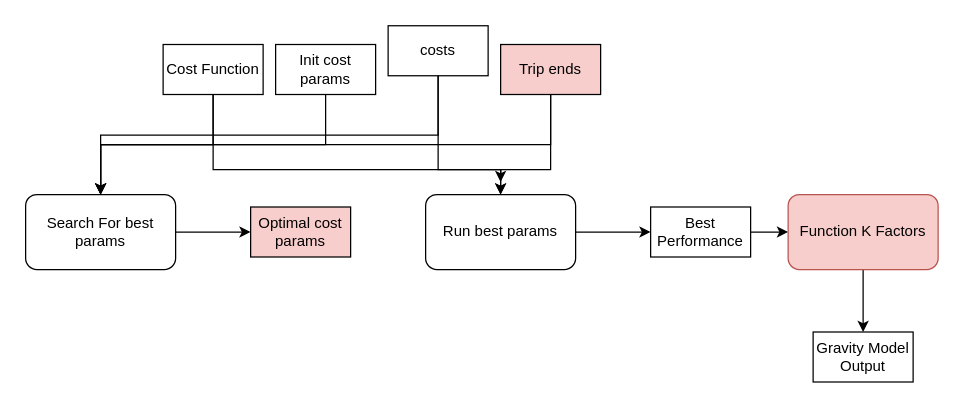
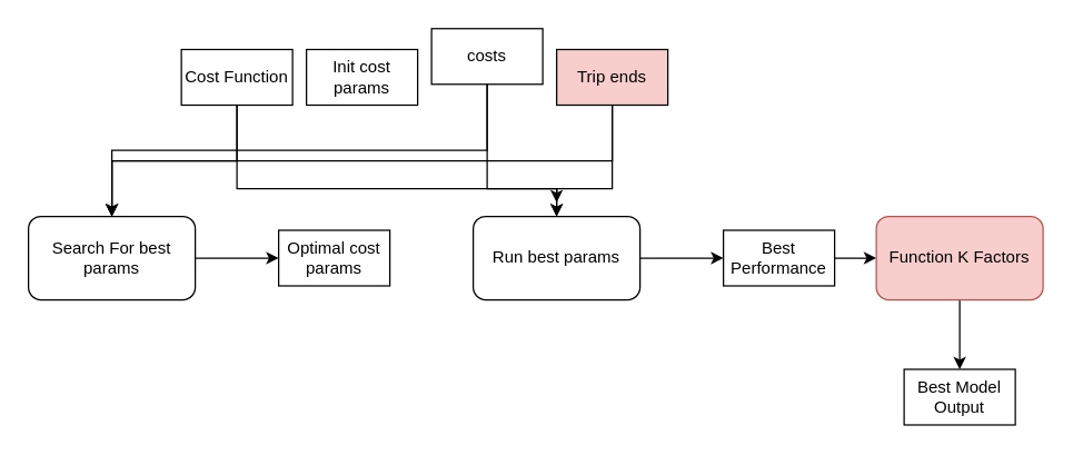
  <mxCell id="0" />
  <mxCell id="1" parent="0" />
  <mxCell id="2" style="edgeStyle=orthogonalEdgeStyle;rounded=0;orthogonalLoop=1;jettySize=auto;html=1;exitX=1;exitY=0.5;exitDx=0;exitDy=0;" parent="1" source="3" target="17" edge="1"><mxGeometry relative="1" as="geometry" /></mxCell>
  <mxCell id="3" value="Search For best params" style="rounded=1;whiteSpace=wrap;html=1;" parent="1" vertex="1"><mxGeometry x="20" y="155" width="120" height="60" as="geometry" /></mxCell>
  <mxCell id="4" style="edgeStyle=orthogonalEdgeStyle;rounded=0;orthogonalLoop=1;jettySize=auto;html=1;exitX=0.5;exitY=1;exitDx=0;exitDy=0;" parent="1" source="6" target="3" edge="1"><mxGeometry relative="1" as="geometry" /></mxCell>
  <mxCell id="5" style="edgeStyle=orthogonalEdgeStyle;rounded=0;orthogonalLoop=1;jettySize=auto;html=1;" parent="1" source="6" target="16" edge="1"><mxGeometry relative="1" as="geometry"><Array as="points"><mxPoint x="170" y="135" /><mxPoint x="400" y="135" /></Array></mxGeometry></mxCell>
  <mxCell id="6" value="Cost Function" style="rounded=0;whiteSpace=wrap;html=1;" parent="1" vertex="1"><mxGeometry x="130" y="35" width="80" height="40" as="geometry" /></mxCell>
- <mxCell id="7" style="edgeStyle=orthogonalEdgeStyle;rounded=0;orthogonalLoop=1;jettySize=auto;html=1;exitX=0.5;exitY=1;exitDx=0;exitDy=0;" parent="1" source="8" target="3" edge="1"><mxGeometry relative="1" as="geometry" /></mxCell>
  <mxCell id="8" value="Init cost params" style="rounded=0;whiteSpace=wrap;html=1;" parent="1" vertex="1"><mxGeometry x="220" y="35" width="80" height="40" as="geometry" /></mxCell>
  <mxCell id="9" style="edgeStyle=orthogonalEdgeStyle;rounded=0;orthogonalLoop=1;jettySize=auto;html=1;exitX=0.5;exitY=1;exitDx=0;exitDy=0;" parent="1" source="11" target="3" edge="1"><mxGeometry relative="1" as="geometry" /></mxCell>
  <mxCell id="10" style="edgeStyle=orthogonalEdgeStyle;rounded=0;orthogonalLoop=1;jettySize=auto;html=1;exitX=0.5;exitY=1;exitDx=0;exitDy=0;" parent="1" source="11" edge="1"><mxGeometry relative="1" as="geometry"><mxPoint x="400" y="145" as="targetPoint" /><Array as="points"><mxPoint x="350" y="135" /><mxPoint x="400" y="135" /></Array></mxGeometry></mxCell>
  <mxCell id="11" value="costs" style="rounded=0;whiteSpace=wrap;html=1;" parent="1" vertex="1"><mxGeometry x="310" y="20" width="80" height="40" as="geometry" /></mxCell>
  <mxCell id="12" style="edgeStyle=orthogonalEdgeStyle;rounded=0;orthogonalLoop=1;jettySize=auto;html=1;exitX=0.5;exitY=1;exitDx=0;exitDy=0;" parent="1" source="14" target="3" edge="1"><mxGeometry relative="1" as="geometry" /></mxCell>
  <mxCell id="13" style="edgeStyle=orthogonalEdgeStyle;rounded=0;orthogonalLoop=1;jettySize=auto;html=1;entryX=0.5;entryY=0;entryDx=0;entryDy=0;" parent="1" source="14" target="16" edge="1"><mxGeometry relative="1" as="geometry"><Array as="points"><mxPoint x="440" y="135" /><mxPoint x="400" y="135" /></Array></mxGeometry></mxCell>
  <mxCell id="14" value="Trip ends" style="rounded=0;whiteSpace=wrap;html=1;fillColor=#f8cecc;" parent="1" vertex="1"><mxGeometry x="400" y="35" width="80" height="40" as="geometry" /></mxCell>
  <mxCell id="15" value="" style="edgeStyle=orthogonalEdgeStyle;rounded=0;orthogonalLoop=1;jettySize=auto;html=1;" parent="1" source="16" target="19" edge="1"><mxGeometry relative="1" as="geometry" /></mxCell>
  <mxCell id="16" value="Run best params" style="rounded=1;whiteSpace=wrap;html=1;" parent="1" vertex="1"><mxGeometry x="340" y="155" width="120" height="60" as="geometry" /></mxCell>
- <mxCell id="17" value="Optimal cost params" style="rounded=0;whiteSpace=wrap;html=1;fillColor=#f8cecc;" parent="1" vertex="1"><mxGeometry x="200" y="165" width="80" height="40" as="geometry" /></mxCell>
+ <mxCell id="17" value="Optimal cost params" style="rounded=0;whiteSpace=wrap;html=1;" parent="1" vertex="1"><mxGeometry x="200" y="165" width="80" height="40" as="geometry" /></mxCell>
  <mxCell id="18" value="" style="edgeStyle=orthogonalEdgeStyle;rounded=0;orthogonalLoop=1;jettySize=auto;html=1;" parent="1" source="19" target="21" edge="1"><mxGeometry relative="1" as="geometry" /></mxCell>
  <mxCell id="19" value="Best Performance" style="rounded=0;whiteSpace=wrap;html=1;" parent="1" vertex="1"><mxGeometry x="520" y="165" width="80" height="40" as="geometry" /></mxCell>
  <mxCell id="20" value="" style="edgeStyle=orthogonalEdgeStyle;rounded=0;orthogonalLoop=1;jettySize=auto;html=1;" parent="1" source="21" target="22" edge="1"><mxGeometry relative="1" as="geometry" /></mxCell>
  <mxCell id="21" value="Function K Factors" style="rounded=1;whiteSpace=wrap;html=1;fillColor=#f8cecc;strokeColor=#b85450;" parent="1" vertex="1"><mxGeometry x="630" y="155" width="120" height="60" as="geometry" /></mxCell>
- <mxCell id="22" value="Gravity Model Output" style="rounded=0;whiteSpace=wrap;html=1;" parent="1" vertex="1"><mxGeometry x="650" y="265" width="80" height="40" as="geometry" /></mxCell>
+ <mxCell id="22" value="Best Model Output" style="rounded=0;whiteSpace=wrap;html=1;" parent="1" vertex="1"><mxGeometry x="650" y="265" width="80" height="40" as="geometry" /></mxCell>
